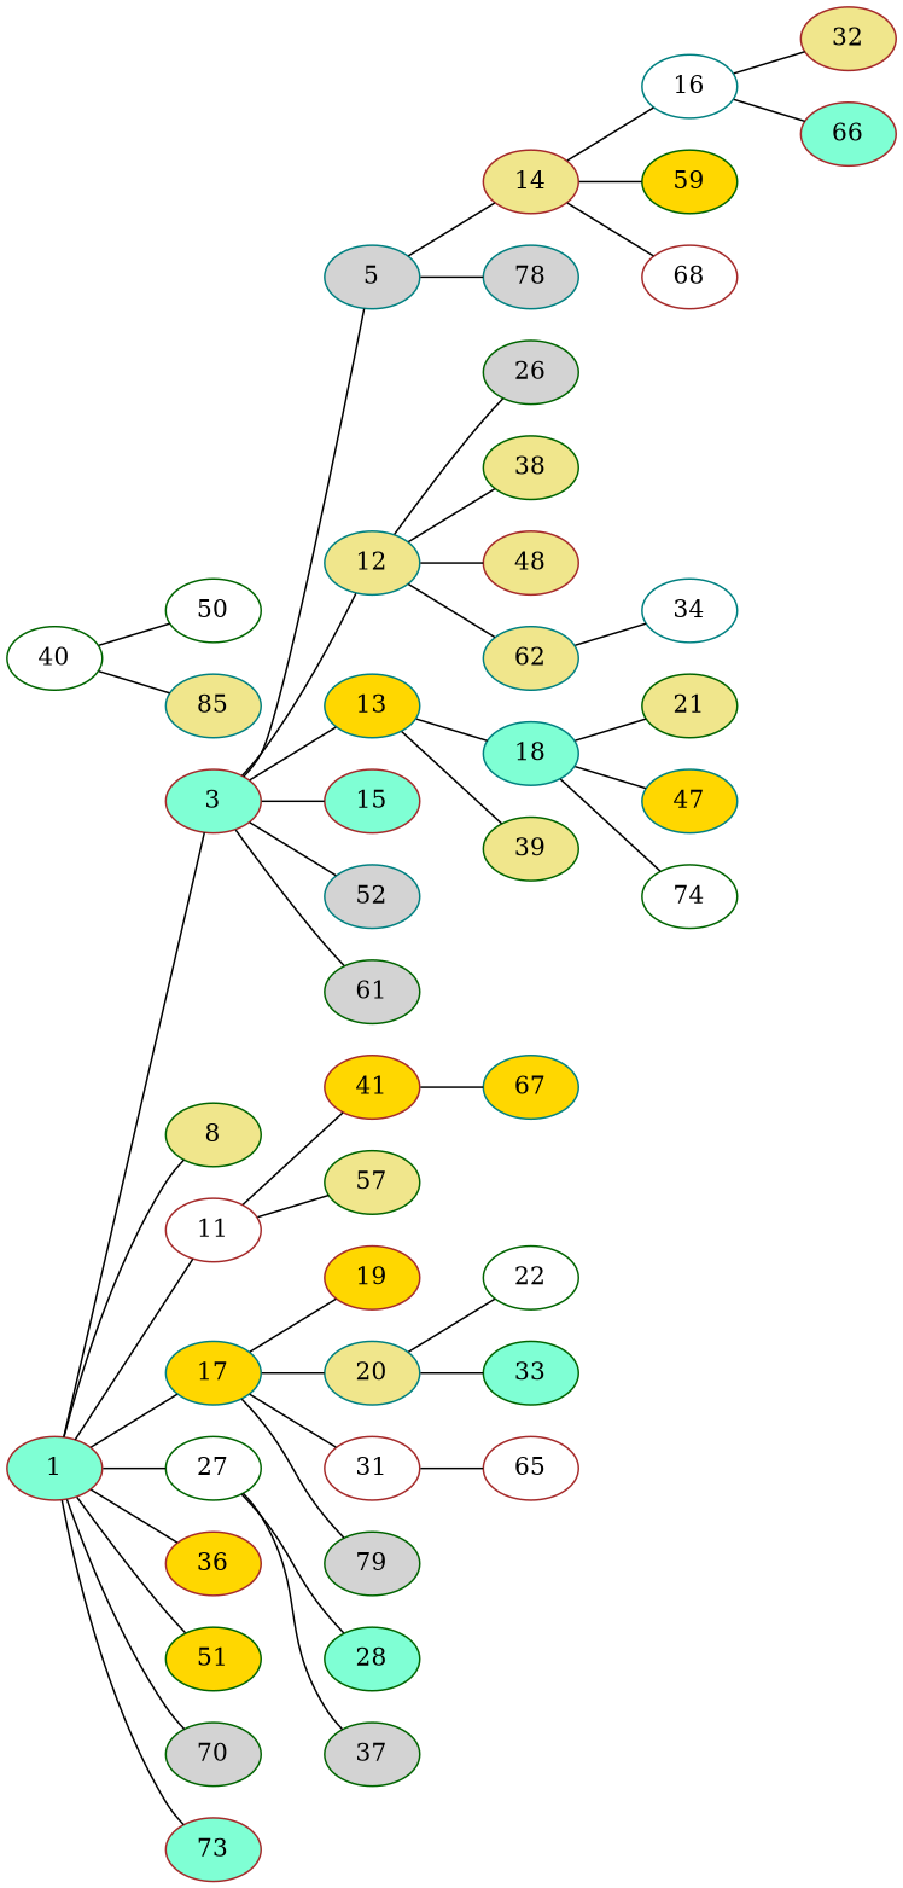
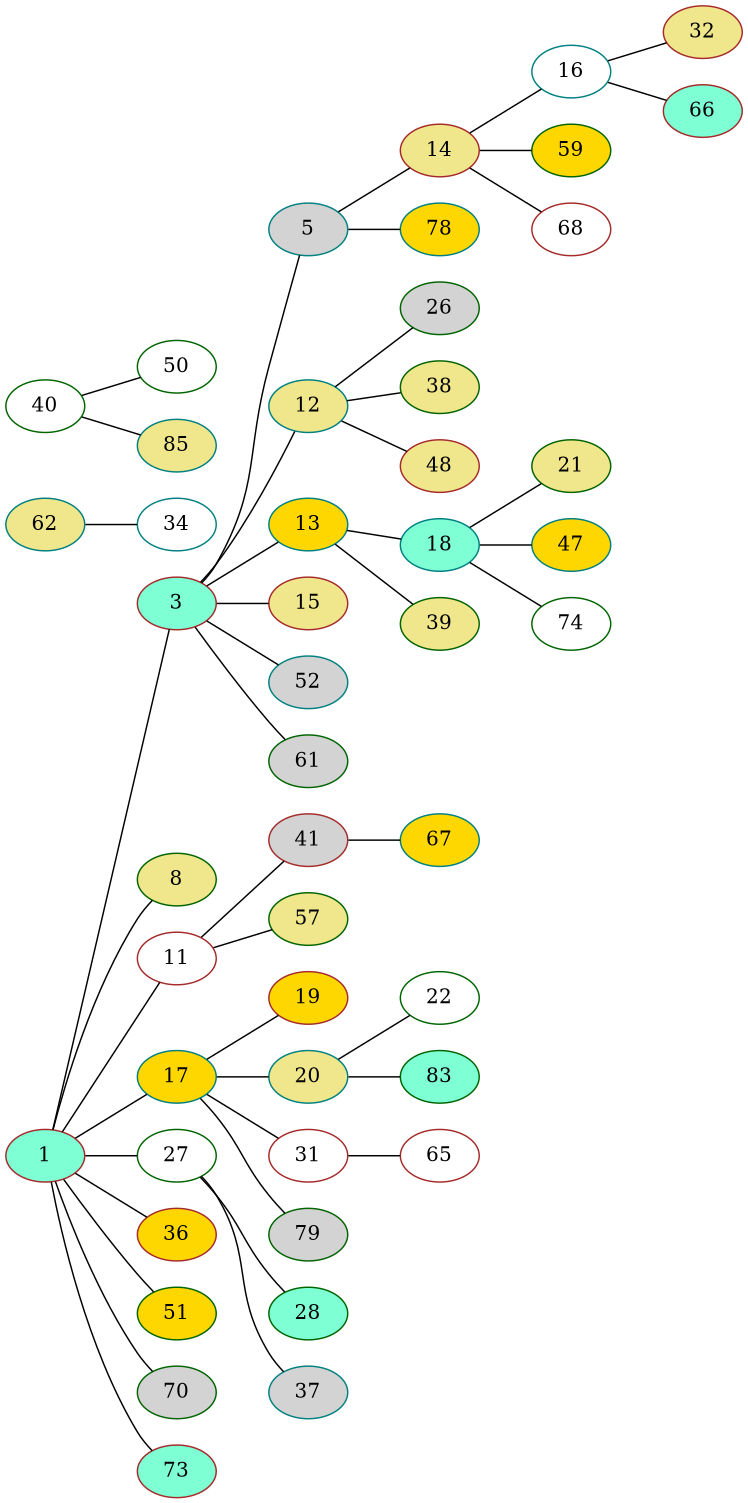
  graph {
    rankdir=LR
    node [color=darkgreen fillcolor=khaki style=filled]
    1 [color=brown fillcolor=aquamarine super="+2+4"]
    3 [color=brown fillcolor=aquamarine super="+6+96"]
    8 [super="+10"]
    11 [color=brown fillcolor=white super="+44+45+49"]
    17 [color=teal fillcolor=gold super="+42"]
    27 [fillcolor=white super="+30"]
    36 [color=brown fillcolor=gold]
    51 [fillcolor=gold]
    70 [fillcolor=lightgrey]
    73 [color=brown fillcolor=aquamarine]
    5 [color=teal fillcolor=lightgrey super="+7+55"]
    12 [color=teal]
    13 [color=teal fillcolor=gold super="+81"]
-   15 [color=brown fillcolor=aquamarine super="+54"]
+   15 [color=brown super="+54"]
    52 [color=teal fillcolor=lightgrey super="+75+84"]
    61 [fillcolor=lightgrey]
-   41 [color=brown fillcolor=gold]
+   41 [color=brown fillcolor=lightgrey]
    57
    19 [color=brown fillcolor=gold]
    20 [color=teal super="+89"]
    31 [color=brown fillcolor=white super="+56"]
    79 [fillcolor=lightgrey super="+87"]
    28 [fillcolor=aquamarine super="+53+63"]
-   37 [fillcolor=lightgrey]
+   37 [color=teal fillcolor=lightgrey]
    14 [color=brown]
-   78 [color=teal fillcolor=lightgrey]
+   78 [color=teal fillcolor=gold]
    26 [fillcolor=lightgrey super="+80"]
    38 [super="+43+72"]
    48 [color=brown]
    62 [color=teal]
    18 [color=teal fillcolor=aquamarine super="+35"]
    39 [super="+86"]
    16 [color=teal fillcolor=white super="+92+25+23"]
    59 [fillcolor=gold super="+91"]
    68 [color=brown fillcolor=white]
    67 [color=teal fillcolor=gold]
    34 [color=teal fillcolor=white super="+46"]
    21 [super="+58+83+69"]
    47 [color=teal fillcolor=gold super="+95+94"]
    74 [fillcolor=white]
    32 [color=brown]
    66 [color=brown fillcolor=aquamarine]
    22 [fillcolor=white]
-   33 [fillcolor=aquamarine]
+   33 [fillcolor=aquamarine label=83]
    65 [color=brown fillcolor=white]
    40 [fillcolor=white]
    50 [fillcolor=white]
    85 [color=teal]
    1 -- 3
    1 -- 8
    1 -- 11
    1 -- 17
    1 -- 27
    1 -- 36
    1 -- 51
    1 -- 70
    1 -- 73
    3 -- 5
    3 -- 12
    3 -- 13
    3 -- 15
    3 -- 52
    3 -- 61
    11 -- 41
    11 -- 57
    17 -- 19
    17 -- 20
    17 -- 31
    17 -- 79
    27 -- 28
    27 -- 37
    5 -- 14
    5 -- 78
    12 -- 26
    12 -- 38
    12 -- 48
-   12 -- 62
    13 -- 18
    13 -- 39
    41 -- 67
    20 -- 22
    20 -- 33
    31 -- 65
    14 -- 16
    14 -- 59
    14 -- 68
    62 -- 34
    18 -- 21
    18 -- 47
    18 -- 74
    16 -- 32
    16 -- 66
    40 -- 50
    40 -- 85
  }
